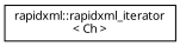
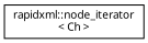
  digraph {
    rankdir=LR
-   n1 [color=black fillcolor=white fontname=Verdana fontsize=10 height=0.2 label="rapidxml::rapidxml_iterator\l\< Ch \>" shape=record style=filled width=0.4]
+   n1 [color=black fillcolor=white fontname=Verdana fontsize=10 height=0.2 label="rapidxml::node_iterator\l\< Ch \>" shape=record style=filled width=0.4]
  }
